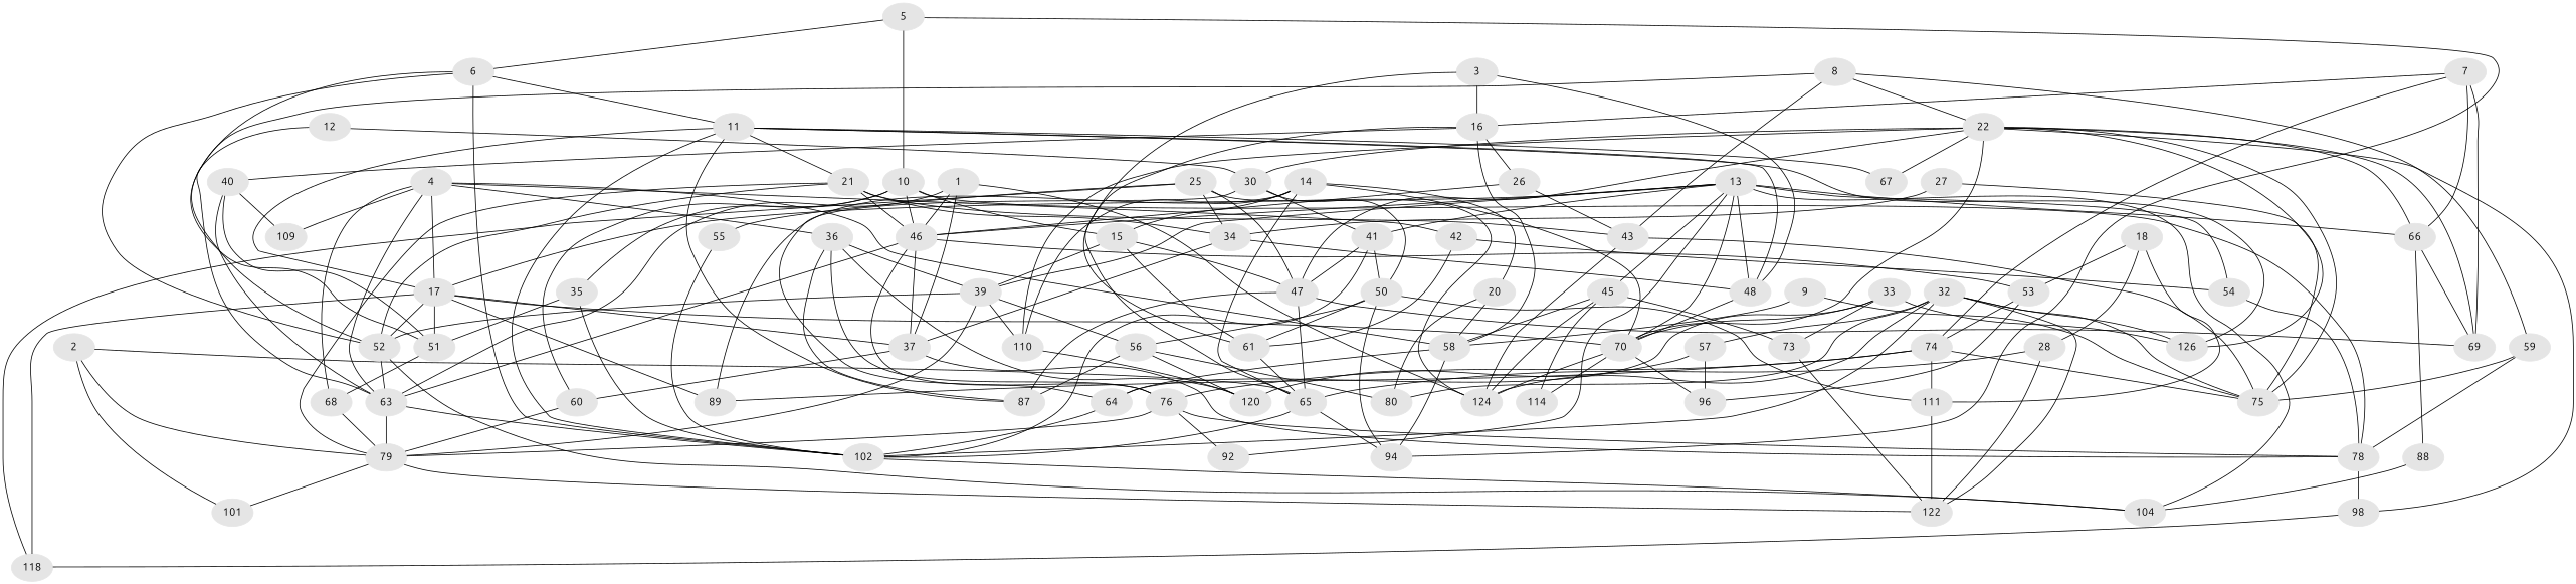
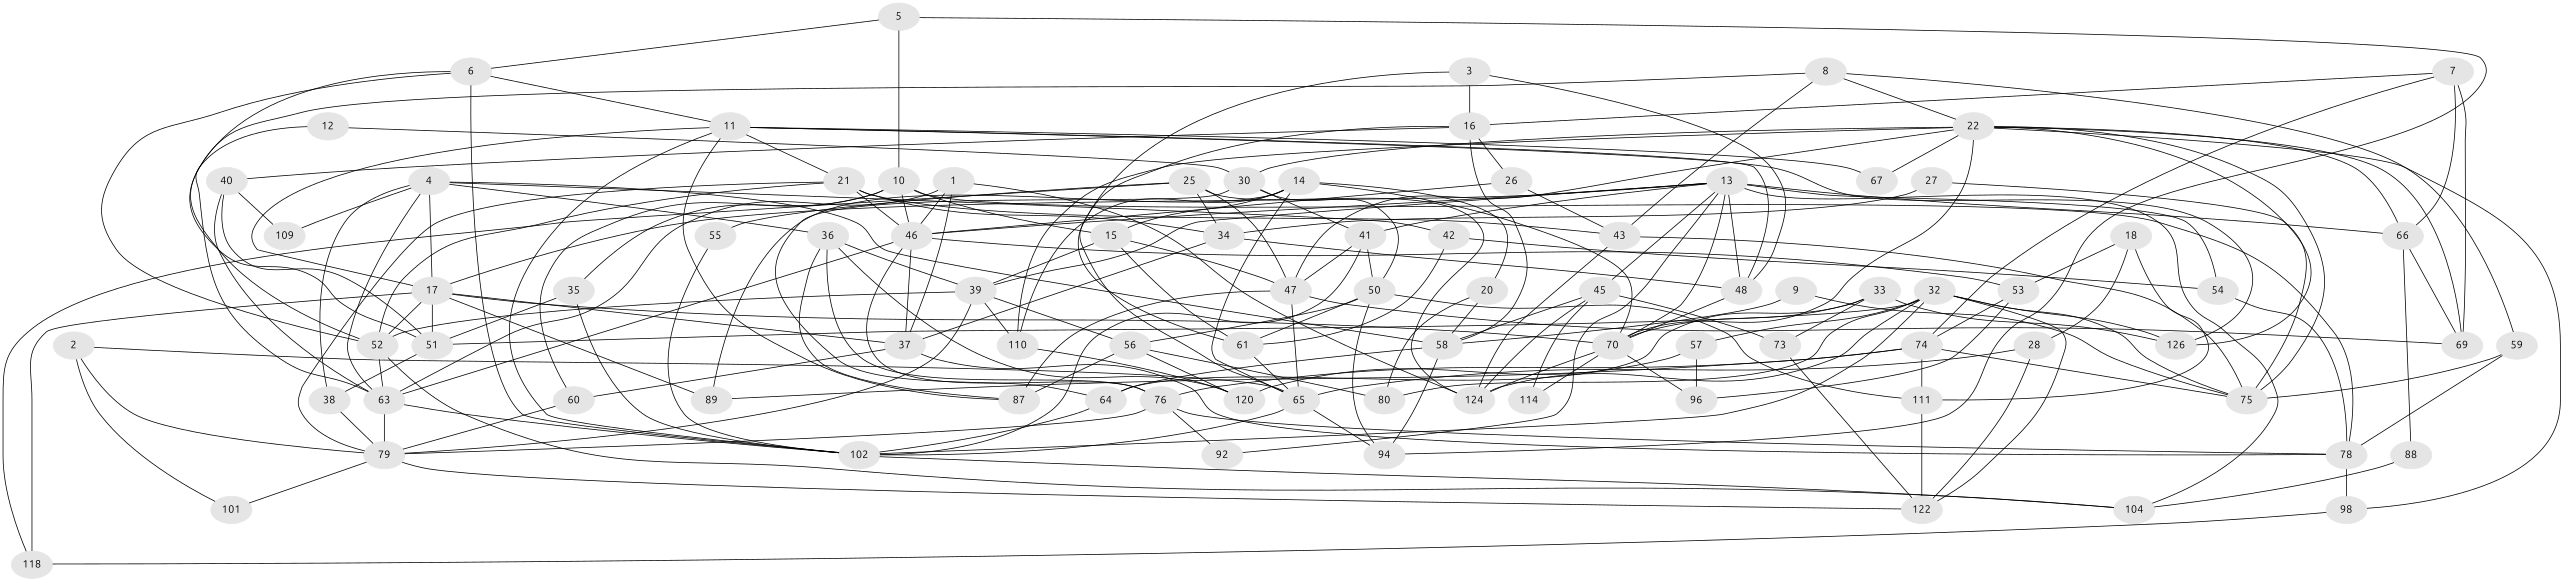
  graph {
    fontname=Ubuntu
    node [color=gray90 fontname=Ubuntu style=filled]
    edge [fontname=Ubuntu]
    1 [super="+38"]
    37
    46 [super="+103"]
    63
    124
    60
    78 [super="+85"]
    53 [super="+106"]
    76 [super="+83"]
    79 [super="+121"]
    102 [super="+128"]
    65 [super="+127"]
    94
    2
    101
    122
    16 [super="+29"]
    58 [super="+116"]
    26
    40
    3
    48
    61 [super="+81"]
    70 [super="+125"]
    17 [super="+31"]
    51 [super="+71"]
    52 [super="+115"]
    89
    118
    4
    36 [super="+86"]
    42 [super="+117"]
-   68
+   68 [label=38]
    109
    87
    39 [super="+95"]
    120
    54
    64
    6 [super="+49"]
    11 [super="+44"]
    5
    10 [super="+112"]
    15 [super="+24"]
    35 [super="+77"]
    21 [super="+72"]
    67
    126
    104 [super="+129"]
    7 [super="+19"]
    66
    69 [super="+93"]
    74 [super="+90"]
    88
    75 [super="+84"]
    111
    22 [super="+23"]
    30 [super="+100"]
    110
    47 [super="+99"]
    98
    8
    43 [super="+91"]
    59 [super="+82"]
    9
    34 [super="+113"]
    12 [super="+62"]
    41
    50
    13 [super="+105"]
    45 [super="+119"]
    92
    56 [super="+123"]
    73
    114
    96
    14 [super="+97"]
    20
    80
    18
    28
    25
    55
    27
    32 [super="+108"]
    57
    33 [super="+107"]
    1 -- 37
    1 -- 46
    1 -- 63
    1 -- 124
    37 -- 60
    37 -- 78
    46 -- 37
    46 -- 63
    46 -- 53
    46 -- 76
    63 -- 79
    63 -- 102
    60 -- 79
    78 -- 98
    53 -- 74
    53 -- 96
    76 -- 78 [weight=2]
    76 -- 79
    76 -- 92
    79 -- 101
    79 -- 122
    102 -- 104
    65 -- 102
    65 -- 94
    2 -- 79
    2 -- 65
    2 -- 101
    16 -- 65
    16 -- 58
    16 -- 26
    16 -- 40
    58 -- 94
    58 -- 64
    26 -- 46
    26 -- 43
    40 -- 63
    40 -- 51
    40 -- 109
    3 -- 16
    3 -- 48
    3 -- 61
    48 -- 70
    61 -- 65
    70 -- 124
    70 -- 114
    70 -- 96
    17 -- 37
    17 -- 70
    17 -- 51
    17 -- 52
    17 -- 89
    17 -- 118
    51 -- 68
    52 -- 63
    52 -- 104
    4 -- 63
    4 -- 58
    4 -- 17
    4 -- 36
    4 -- 42
    4 -- 68
    4 -- 109
    36 -- 76
    36 -- 87
    36 -- 39
    36 -- 120
    42 -- 61
    42 -- 54
    68 -- 79
    39 -- 79
    39 -- 52
    39 -- 110
    39 -- 56
    54 -- 78
    64 -- 102
    6 -- 102
    6 -- 51
    6 -- 52
    6 -- 11
    11 -- 102
    11 -- 48
    11 -- 17
    11 -- 87
    11 -- 21
    11 -- 67
    11 -- 126
    5 -- 94
    5 -- 6
    5 -- 10 [weight=2]
    10 -- 46
    10 -- 60
    10 -- 78
    10 -- 15
    10 -- 35
    15 -- 61
    15 -- 39
    15 -- 47
    35 -- 102
    35 -- 51
    21 -- 46
    21 -- 79
    21 -- 52
    21 -- 43
    21 -- 34 [weight=2]
    7 -- 16
    7 -- 66
    7 -- 69
    7 -- 74
    66 -- 69
    66 -- 88
    74 -- 76
    74 -- 89
    74 -- 75
    74 -- 111
    88 -- 104
    111 -- 122
    22 -- 70
    22 -- 67
    22 -- 126
    22 -- 66
    22 -- 69
    22 -- 75
    22 -- 30
    22 -- 110
    22 -- 47
    22 -- 98
    30 -- 64
    30 -- 41
    30 -- 50
    110 -- 120
    47 -- 65
    47 -- 87
    47 -- 69
    98 -- 118
    8 -- 52
    8 -- 22
    8 -- 43
    8 -- 59
    43 -- 124
    43 -- 75 [weight=2]
    59 -- 78
    59 -- 75
    9 -- 58
    9 -- 75
    34 -- 37
    34 -- 48
    12 -- 63
    12 -- 30
    41 -- 102
    41 -- 47
    41 -- 50
    50 -- 94
    50 -- 61
    50 -- 111
    50 -- 56
    13 -- 46
    13 -- 48
    13 -- 70
    13 -- 17
    13 -- 39
    13 -- 54
    13 -- 104
    13 -- 66
    13 -- 41
    13 -- 45
    13 -- 92
    45 -- 124
    45 -- 58
    45 -- 73
    45 -- 114
    56 -- 87
    56 -- 120
    56 -- 80
    73 -- 122
    14 -- 65
    14 -- 70
    14 -- 89
    14 -- 15
    14 -- 110
    14 -- 20
    20 -- 58
    20 -- 80
    18 -- 53
    18 -- 111
    18 -- 28
    28 -- 65
    28 -- 122
    25 -- 124
    25 -- 118
    25 -- 47
    25 -- 34
    25 -- 55
    55 -- 102
    27 -- 75
    27 -- 34
    32 -- 124
    32 -- 102
    32 -- 122
+   32 -- 51
    32 -- 126
    32 -- 75
    32 -- 80
    32 -- 57
    57 -- 120
    57 -- 96
    33 -- 70
    33 -- 64
    33 -- 126
    33 -- 73
  }
